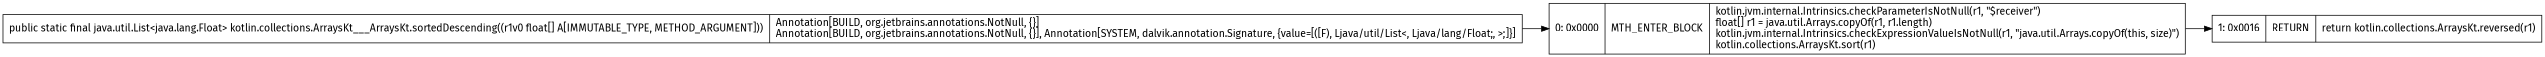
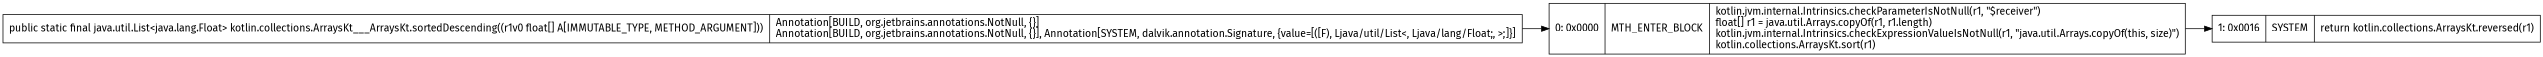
  digraph {
    rankdir=LR
    fontname="Fira Sans"
    node [shape=record fontname="Fira Sans"]
    edge [fontname="Fira Sans"]
    n1 [label="{0\:\ 0x0000|MTH_ENTER_BLOCK\l|kotlin.jvm.internal.Intrinsics.checkParameterIsNotNull(r1, \"$receiver\")\lfloat[] r1 = java.util.Arrays.copyOf(r1, r1.length)\lkotlin.jvm.internal.Intrinsics.checkExpressionValueIsNotNull(r1, \"java.util.Arrays.copyOf(this, size)\")\lkotlin.collections.ArraysKt.sort(r1)\l}"]
-   n2 [label="{1\:\ 0x0016|RETURN\l|return kotlin.collections.ArraysKt.reversed(r1)\l}"]
+   n2 [label="{1\:\ 0x0016|SYSTEM\l|return kotlin.collections.ArraysKt.reversed(r1)\l}"]
    n3 [label="{public static final java.util.List\<java.lang.Float\> kotlin.collections.ArraysKt___ArraysKt.sortedDescending((r1v0 float[] A[IMMUTABLE_TYPE, METHOD_ARGUMENT]))  | Annotation[BUILD, org.jetbrains.annotations.NotNull, \{\}]\lAnnotation[BUILD, org.jetbrains.annotations.NotNull, \{\}], Annotation[SYSTEM, dalvik.annotation.Signature, \{value=[([F), Ljava\/util\/List\<, Ljava\/lang\/Float;, \>;]\}]\l}"]
    n1 -> n2
    n3 -> n1
  }
